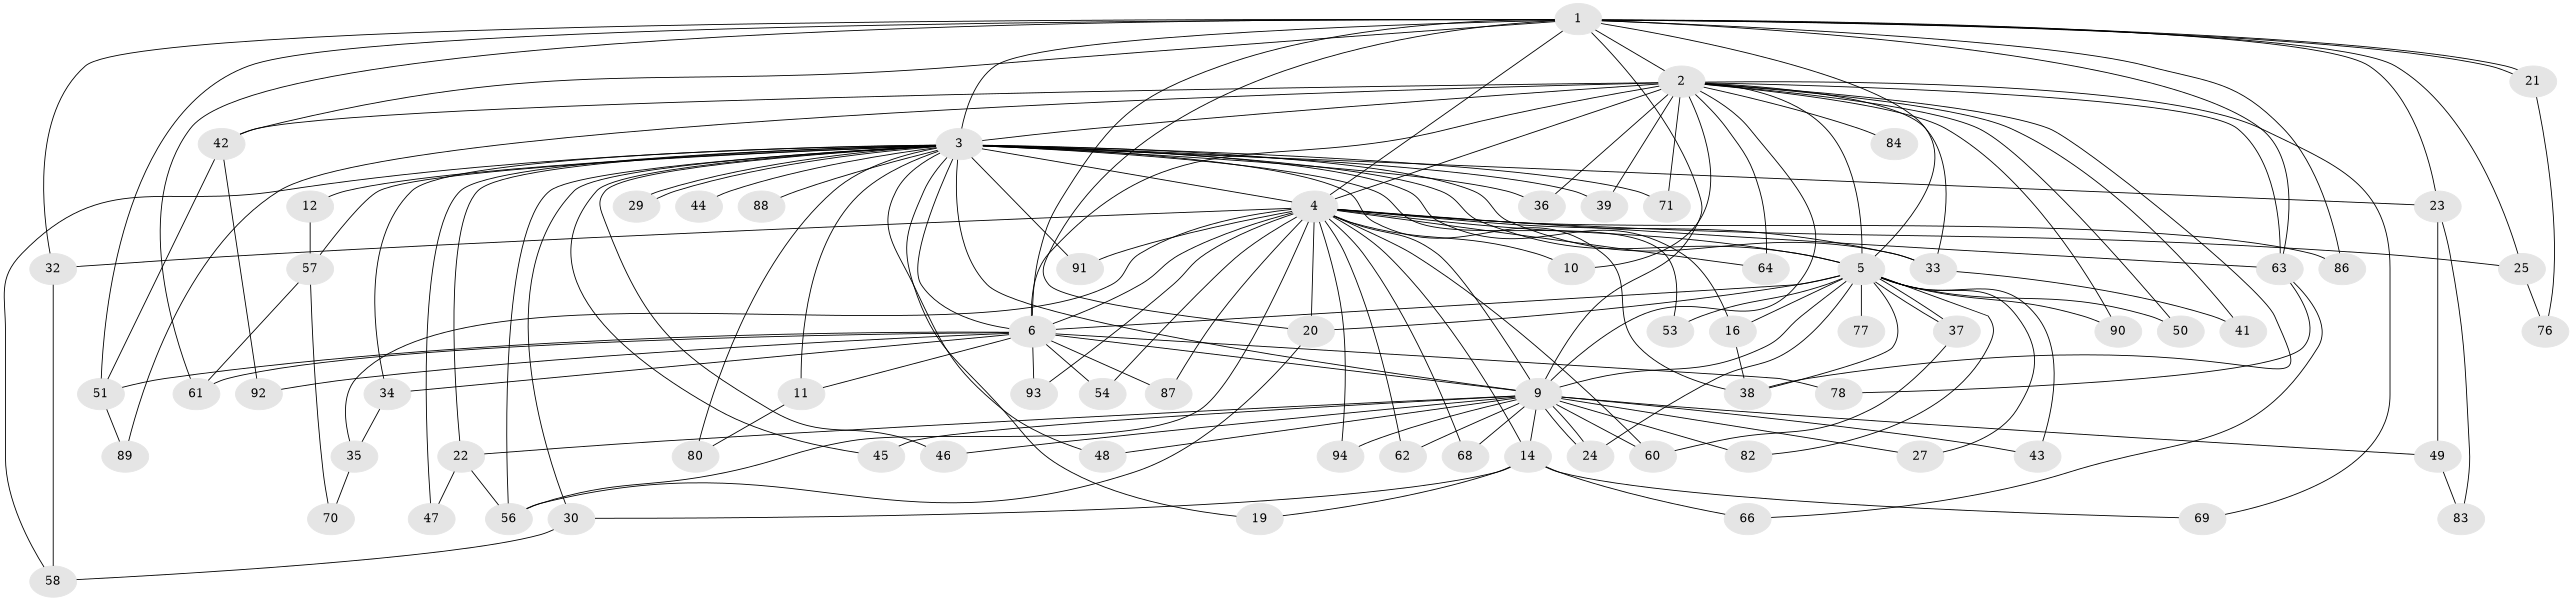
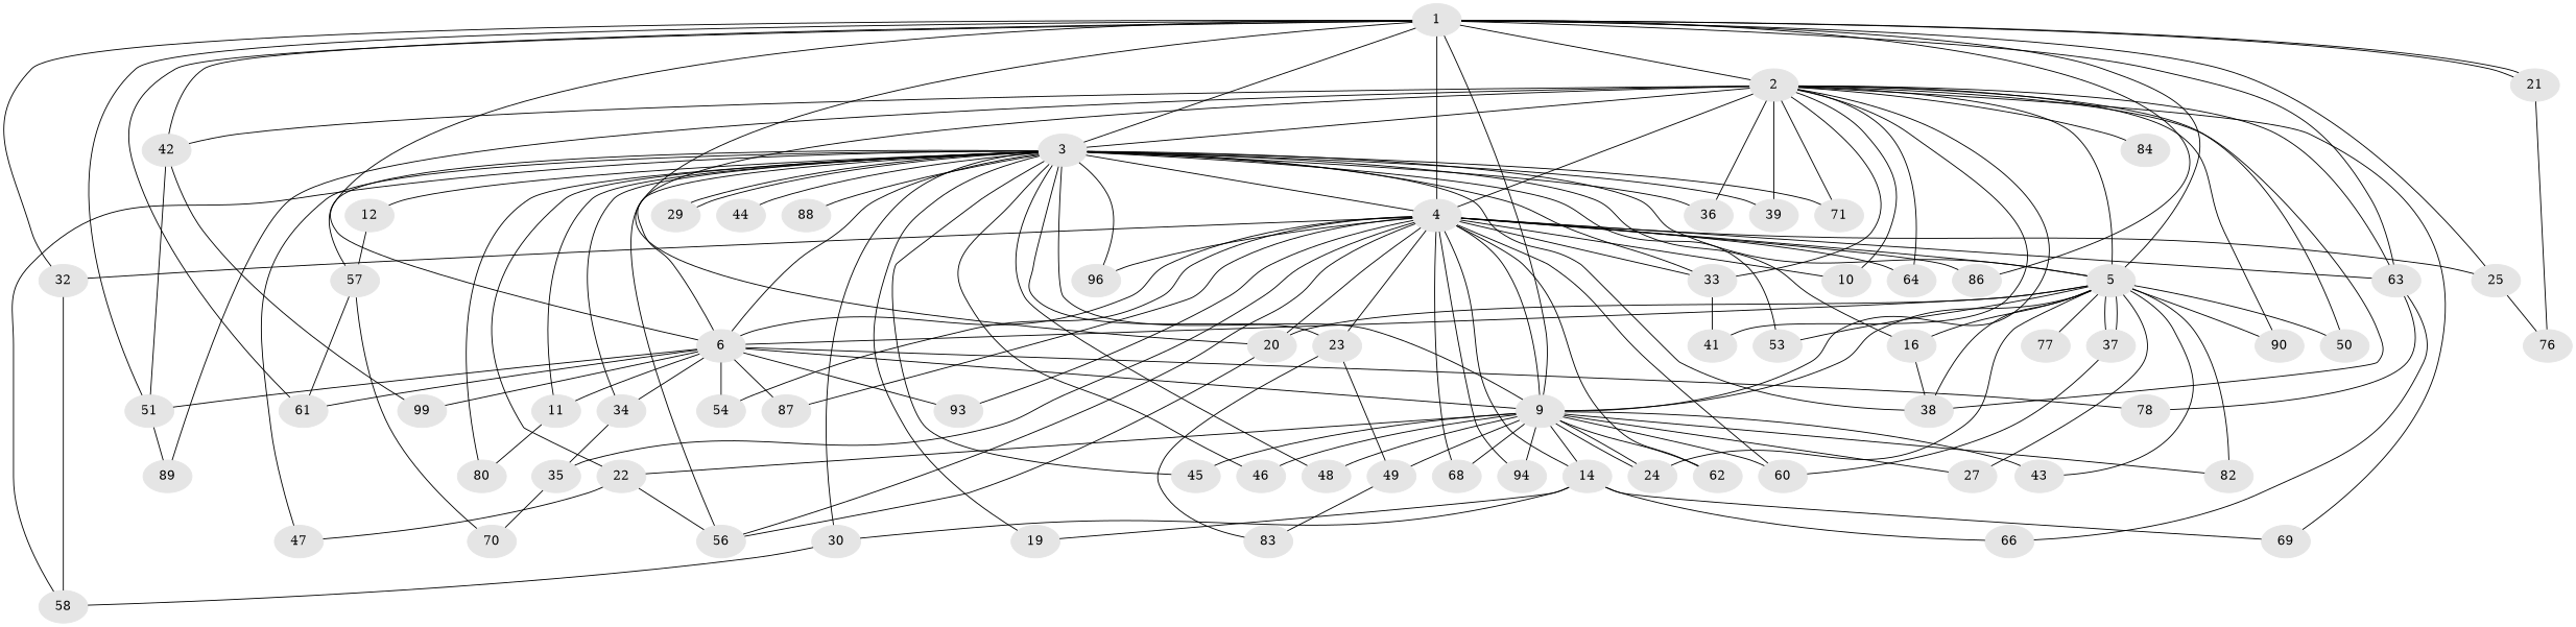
  graph {
    node [color=gray90 style=filled]
    1 [super="+14"]
    2 [super="+7"]
    3 [super="+8"]
    4 [super="+10"]
    5 [super="+26"]
    6 [super="+15"]
    9 [super="+17"]
    20
    21 [super="+55"]
    25
    32 [super="+95"]
    42 [super="+91"]
    51 [super="+59"]
    61 [super="+81"]
    63 [super="+65"]
    86
    n17 [label=10]
    33 [super="+72"]
    36
    38 [super="+74"]
    39
    41
    50
    64 [super="+78"]
    69
    71
    84
    89
    90
    11
    12
    16 [super="+40"]
    19
    22 [super="+79"]
    23 [super="+75"]
    29
    30
    34
    44
    45
    46
    47
    48
    53
    56 [super="+85"]
    57
    58
    80
    88
-   96 [label=91]
+   96
    n51 [label=14]
    35
    54
    60 [super="+67"]
    62
    68
    87
    93
    94
    24 [super="+28"]
    27
    37
    43
    77
    82
    n66 [label=78]
-   92
+   92 [label=99]
    49
    76
    66
    83
    70
    1 -- 2 [weight=3]
    1 -- 3 [weight=2]
    1 -- 4 [weight=2]
    1 -- 5
    1 -- 6
    1 -- 9
    1 -- 20
    1 -- 21
    1 -- 21
    1 -- 25
    1 -- 32
    1 -- 42 [weight=2]
    1 -- 51
    1 -- 61
    1 -- 63
    1 -- 86
    2 -- 3 [weight=4]
    2 -- 4 [weight=4]
    2 -- 5 [weight=2]
    2 -- 6 [weight=2]
    2 -- 9 [weight=2]
    2 -- 42
    2 -- 63
    2 -- n17
    2 -- 33
    2 -- 36
    2 -- 38
    2 -- 39
    2 -- 41
    2 -- 50
    2 -- 64
    2 -- 69
    2 -- 71
    2 -- 84 [weight=2]
    2 -- 89
    2 -- 90
    3 -- 4 [weight=4]
    3 -- 5 [weight=2]
    3 -- 6 [weight=3]
    3 -- 9 [weight=2]
    3 -- 33
    3 -- 36
    3 -- 38
    3 -- 39
    3 -- 71
    3 -- 11
    3 -- 12
    3 -- 16
    3 -- 19
    3 -- 22
    3 -- 23
    3 -- 29
    3 -- 29
    3 -- 30
    3 -- 34
    3 -- 44 [weight=2]
    3 -- 45
    3 -- 46
    3 -- 47
    3 -- 48
    3 -- 53
    3 -- 56
    3 -- 57
    3 -- 58
    3 -- 80
    3 -- 88
    3 -- 96
    4 -- 5 [weight=2]
    4 -- 6 [weight=2]
    4 -- 9 [weight=2]
    4 -- 20
    4 -- 25
    4 -- 32
    4 -- 63
    4 -- 86
    4 -- n17
    4 -- 33
    4 -- 64 [weight=2]
-   1 -- 23
+   4 -- 23
    4 -- 56
    4 -- 96
    4 -- n51
    4 -- 35
    4 -- 54
    4 -- 60
    4 -- 62
    4 -- 68
    4 -- 87
    4 -- 93
    4 -- 94
    5 -- 6
    5 -- 9
    5 -- 20
    5 -- 38
    5 -- 50
    5 -- 90
    5 -- 16
    5 -- 53
    5 -- 24
    5 -- 27
    5 -- 37
    5 -- 37
    5 -- 43
    5 -- 77
    5 -- 82
    6 -- 9
    6 -- 51
    6 -- 61
    6 -- 11
    6 -- 34
    6 -- 54
    6 -- 87
    6 -- 93
    6 -- n66
    6 -- 92
    9 -- 22
    9 -- 45
    9 -- 46
    9 -- 48
    9 -- n51
    9 -- 60
    9 -- 62
    9 -- 68
    9 -- 94
    9 -- 24
    9 -- 24
    9 -- 27
    9 -- 43
    9 -- 82
    9 -- 49
    20 -- 56
    21 -- 76
    25 -- 76
    32 -- 58
    42 -- 51
    42 -- 92
    51 -- 89
    63 -- n66
    63 -- 66
    33 -- 41
    11 -- 80
    12 -- 57
    16 -- 38
    22 -- 47
    22 -- 56
    23 -- 49
    23 -- 83
    30 -- 58
    34 -- 35
    57 -- 61
    57 -- 70
    n51 -- 69
    n51 -- 19
    n51 -- 30
    n51 -- 66
    35 -- 70
    37 -- 60
    49 -- 83
  }
